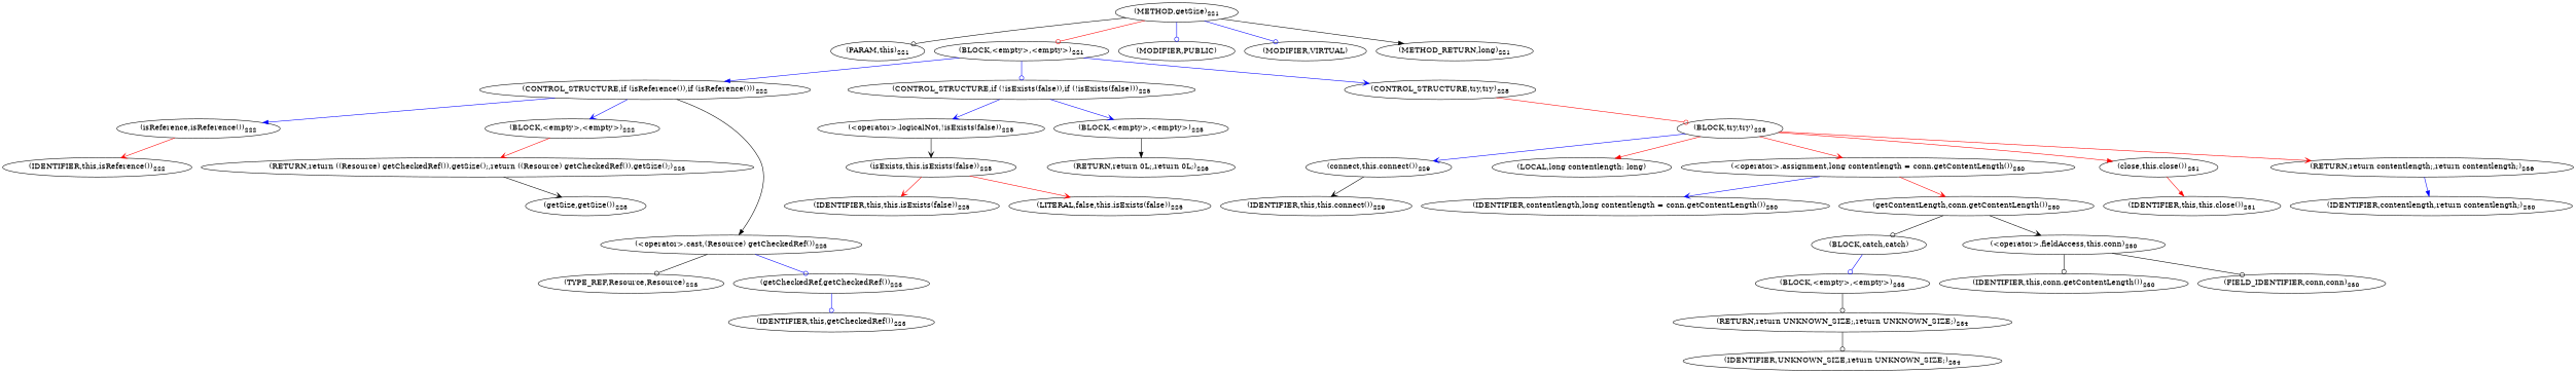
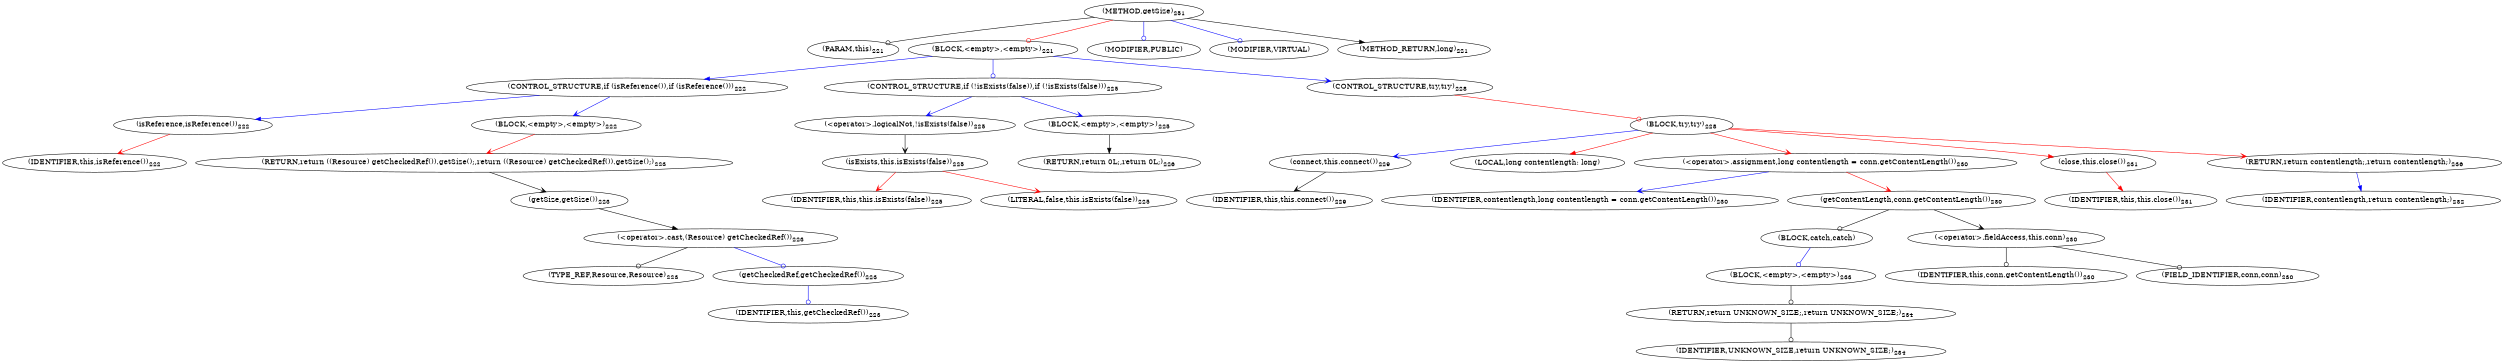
  digraph {
    edge [arrowhead=vee color=blue]
-   n1 [label=<(METHOD,getSize)<SUB>221</SUB>>]
+   n1 [label=<(METHOD,getSize)<SUB>251</SUB>>]
    n2 [label=<(PARAM,this)<SUB>221</SUB>>]
    n3 [label=<(BLOCK,&lt;empty&gt;,&lt;empty&gt;)<SUB>221</SUB>>]
    n4 [label=<(MODIFIER,PUBLIC)>]
    n5 [label=<(MODIFIER,VIRTUAL)>]
    n6 [label=<(METHOD_RETURN,long)<SUB>221</SUB>>]
    n7 [label=<(CONTROL_STRUCTURE,if (isReference()),if (isReference()))<SUB>222</SUB>>]
    n8 [label=<(CONTROL_STRUCTURE,if (!isExists(false)),if (!isExists(false)))<SUB>225</SUB>>]
    n9 [label=<(CONTROL_STRUCTURE,try,try)<SUB>228</SUB>>]
    n10 [label=<(isReference,isReference())<SUB>222</SUB>>]
    n11 [label=<(BLOCK,&lt;empty&gt;,&lt;empty&gt;)<SUB>222</SUB>>]
    n12 [label=<(&lt;operator&gt;.logicalNot,!isExists(false))<SUB>225</SUB>>]
    n13 [label=<(BLOCK,&lt;empty&gt;,&lt;empty&gt;)<SUB>225</SUB>>]
    n14 [label=<(BLOCK,try,try)<SUB>228</SUB>>]
    n15 [label=<(IDENTIFIER,this,isReference())<SUB>222</SUB>>]
    n16 [label=<(RETURN,return ((Resource) getCheckedRef()).getSize();,return ((Resource) getCheckedRef()).getSize();)<SUB>223</SUB>>]
    n17 [label=<(getSize,getSize())<SUB>223</SUB>>]
    n18 [label=<(&lt;operator&gt;.cast,(Resource) getCheckedRef())<SUB>223</SUB>>]
    n19 [label=<(TYPE_REF,Resource,Resource)<SUB>223</SUB>>]
    n20 [label=<(getCheckedRef,getCheckedRef())<SUB>223</SUB>>]
    n21 [label=<(IDENTIFIER,this,getCheckedRef())<SUB>223</SUB>>]
    n22 [label=<(isExists,this.isExists(false))<SUB>225</SUB>>]
    n23 [label=<(RETURN,return 0L;,return 0L;)<SUB>226</SUB>>]
    n24 [label=<(IDENTIFIER,this,this.isExists(false))<SUB>225</SUB>>]
    n25 [label=<(LITERAL,false,this.isExists(false))<SUB>225</SUB>>]
    n26 [label=<(connect,this.connect())<SUB>229</SUB>>]
    n27 [label=<(LOCAL,long contentlength: long)>]
    n28 [label=<(&lt;operator&gt;.assignment,long contentlength = conn.getContentLength())<SUB>230</SUB>>]
    n29 [label=<(close,this.close())<SUB>231</SUB>>]
    n30 [label=<(RETURN,return contentlength;,return contentlength;)<SUB>236</SUB>>]
    n31 [label=<(BLOCK,catch,catch)>]
    n32 [label=<(BLOCK,&lt;empty&gt;,&lt;empty&gt;)<SUB>233</SUB>>]
    n33 [label=<(IDENTIFIER,this,this.connect())<SUB>229</SUB>>]
    n34 [label=<(IDENTIFIER,contentlength,long contentlength = conn.getContentLength())<SUB>230</SUB>>]
    n35 [label=<(getContentLength,conn.getContentLength())<SUB>230</SUB>>]
    n36 [label=<(IDENTIFIER,this,this.close())<SUB>231</SUB>>]
-   n37 [label=<(IDENTIFIER,contentlength,return contentlength;)<SUB>230</SUB>>]
+   n37 [label=<(IDENTIFIER,contentlength,return contentlength;)<SUB>232</SUB>>]
    n38 [label=<(&lt;operator&gt;.fieldAccess,this.conn)<SUB>230</SUB>>]
    n39 [label=<(IDENTIFIER,this,conn.getContentLength())<SUB>230</SUB>>]
    n40 [label=<(FIELD_IDENTIFIER,conn,conn)<SUB>230</SUB>>]
    n41 [label=<(RETURN,return UNKNOWN_SIZE;,return UNKNOWN_SIZE;)<SUB>234</SUB>>]
    n42 [label=<(IDENTIFIER,UNKNOWN_SIZE,return UNKNOWN_SIZE;)<SUB>234</SUB>>]
    n1 -> n2 [arrowhead=odot color=black]
    n1 -> n3 [arrowhead=odot color=red]
    n1 -> n4 [arrowhead=odot]
    n1 -> n5 [arrowhead=odot]
    n1 -> n6 [arrowhead=normal color=black]
    n3 -> n7 [arrowhead=normal]
    n3 -> n8 [arrowhead=odot]
    n3 -> n9
    n7 -> n10 [arrowhead=normal]
    n7 -> n11
    n8 -> n12
    n8 -> n13
    n9 -> n14 [arrowhead=odot color=red]
    n10 -> n15 [color=red]
    n11 -> n16 [color=red]
    n12 -> n22 [color=black]
    n13 -> n23 [arrowhead=normal color=black]
    n14 -> n26
    n14 -> n27 [arrowhead=normal color=red]
    n14 -> n28 [color=red]
    n14 -> n29 [arrowhead=normal color=red]
    n14 -> n30 [color=red]
    n16 -> n17 [color=black]
-   n7 -> n18 [arrowhead=normal color=black]
+   n17 -> n18 [arrowhead=normal color=black]
    n18 -> n19 [arrowhead=odot color=black]
    n18 -> n20 [arrowhead=odot]
    n20 -> n21 [arrowhead=odot]
    n22 -> n24 [color=red]
    n22 -> n25 [color=red]
    n26 -> n33 [color=black]
    n28 -> n34
    n28 -> n35 [color=red]
    n29 -> n36 [arrowhead=normal color=red]
    n30 -> n37 [arrowhead=normal]
    n31 -> n32 [arrowhead=odot]
    n32 -> n41 [arrowhead=odot color=black]
    n35 -> n31 [arrowhead=odot color=black]
    n35 -> n38 [color=black]
    n38 -> n39 [arrowhead=odot color=black]
    n38 -> n40 [arrowhead=odot color=black]
    n41 -> n42 [arrowhead=odot color=black]
  }
